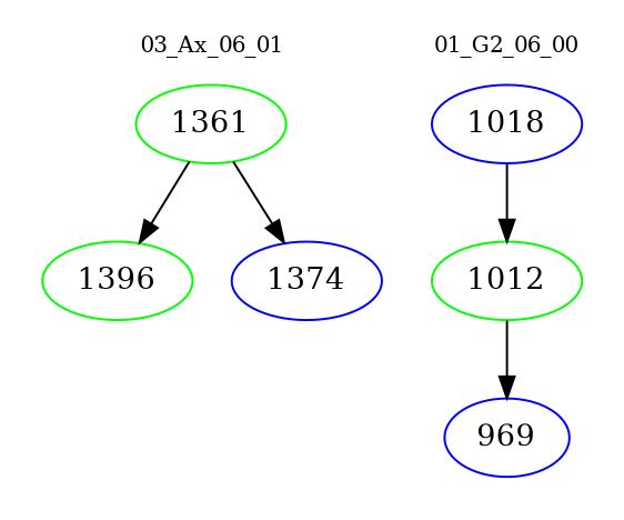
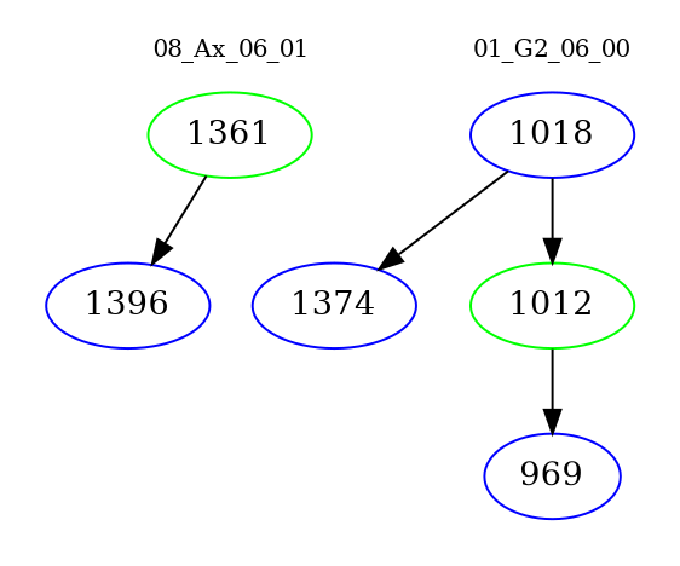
  digraph {
    node [color=blue]
    edge [color=black]
    n1 [color=green label=1361]
-   n2 [color=green label=1396]
+   n2 [label=1396]
    n3 [label=1374]
    n4 [color=green label=1012]
    n5 [label=969]
    n6 [label=1018]
    subgraph cluster_1 {
      color=white
      fontsize=10
-     label="03_Ax_06_01"
+     label="08_Ax_06_01"
      n1
      n2
      n3
    }
    subgraph cluster_2 {
      color=white
      fontsize=10
      label="01_G2_06_00"
      n4
      n5
      n6
    }
    n1 -> n2
-   n1 -> n3
+   n6 -> n3
    n4 -> n5
    n6 -> n4
  }
